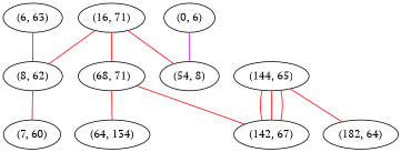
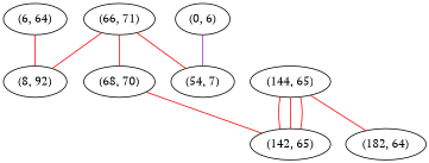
  graph {
    fontname="PT Serif"
    node [fontname="PT Serif"]
    edge [color=red fontname="PT Serif" weight=1]
-   "(66, 71)" [label="(16, 71)"]
-   "(68, 71)"
-   "(8, 62)"
-   "(54, 8)"
-   "(64, 134)"
-   "(142, 65)" [label="(142, 67)"]
-   "(7, 60)"
+   "(66, 71)"
+   "(68, 71)" [label="(68, 70)"]
+   "(8, 62)" [label="(8, 92)"]
+   "(54, 8)" [label="(54, 7)"]
+   "(142, 65)"
    n8 [label="(0, 6)"]
-   "(6, 63)"
+   "(6, 63)" [label="(6, 64)"]
    n10 [label="(144, 65)"]
    n11 [label="(182, 64)"]
    "(66, 71)" -- "(68, 71)"
    "(66, 71)" -- "(8, 62)"
    "(66, 71)" -- "(54, 8)"
-   "(68, 71)" -- "(64, 134)"
    "(68, 71)" -- "(142, 65)"
-   "(8, 62)" -- "(7, 60)"
    n8 -- "(54, 8)" [color=purple weight=4]
    "(6, 63)" -- "(8, 62)"
    n10 -- "(142, 65)"
    n10 -- "(142, 65)"
    n10 -- "(142, 65)"
    n10 -- n11
  }
